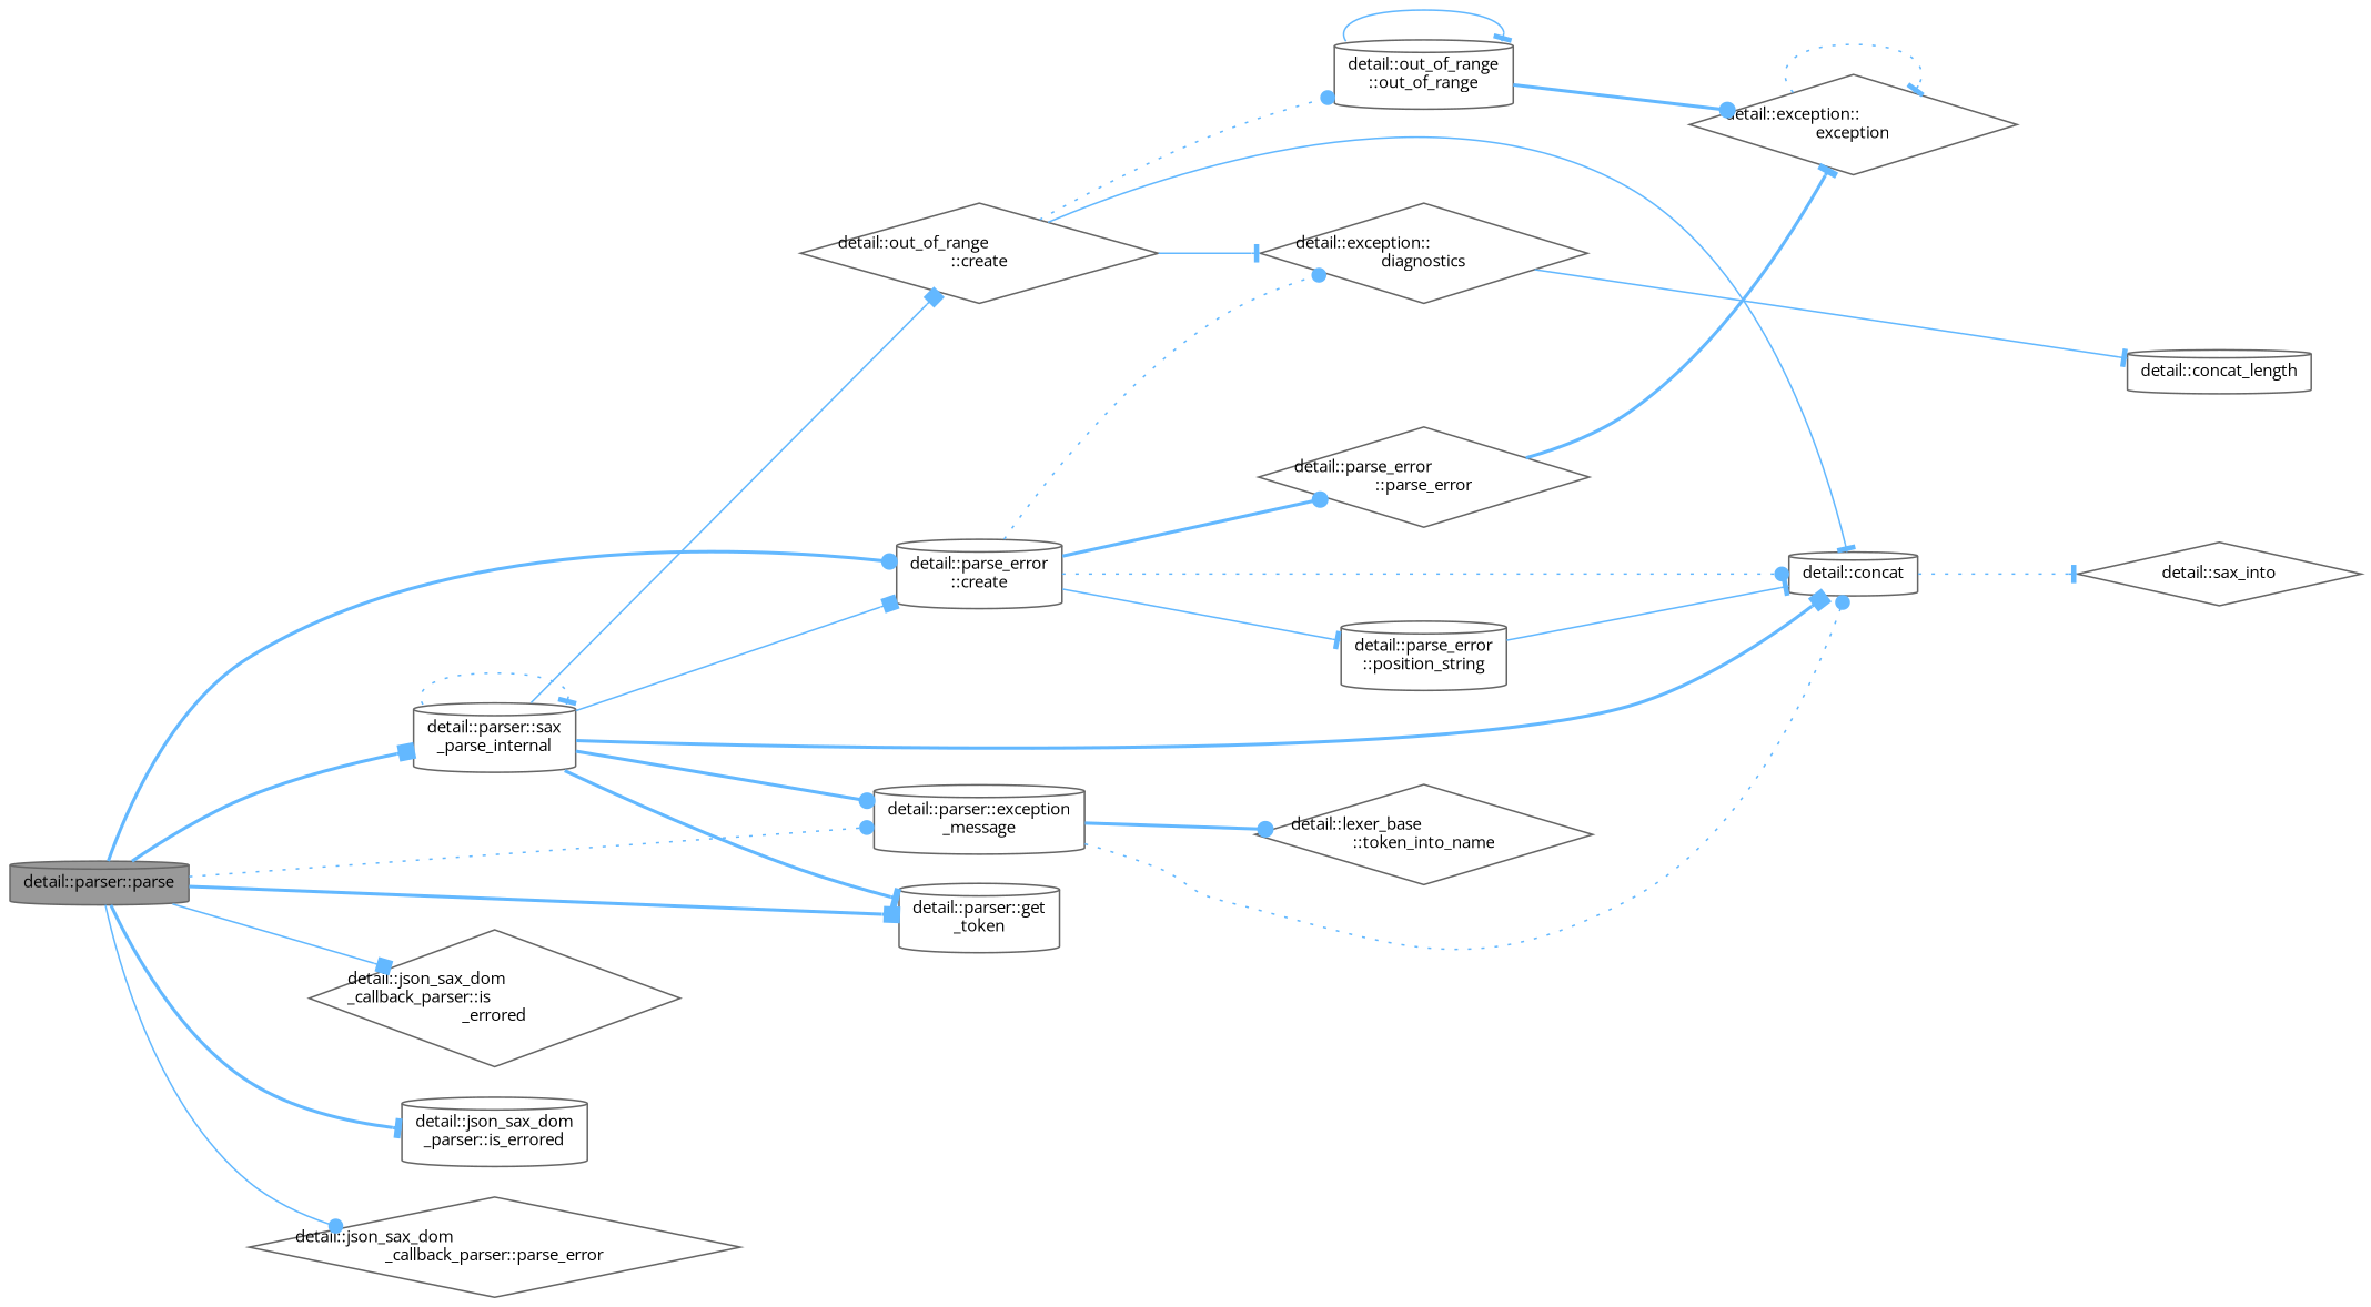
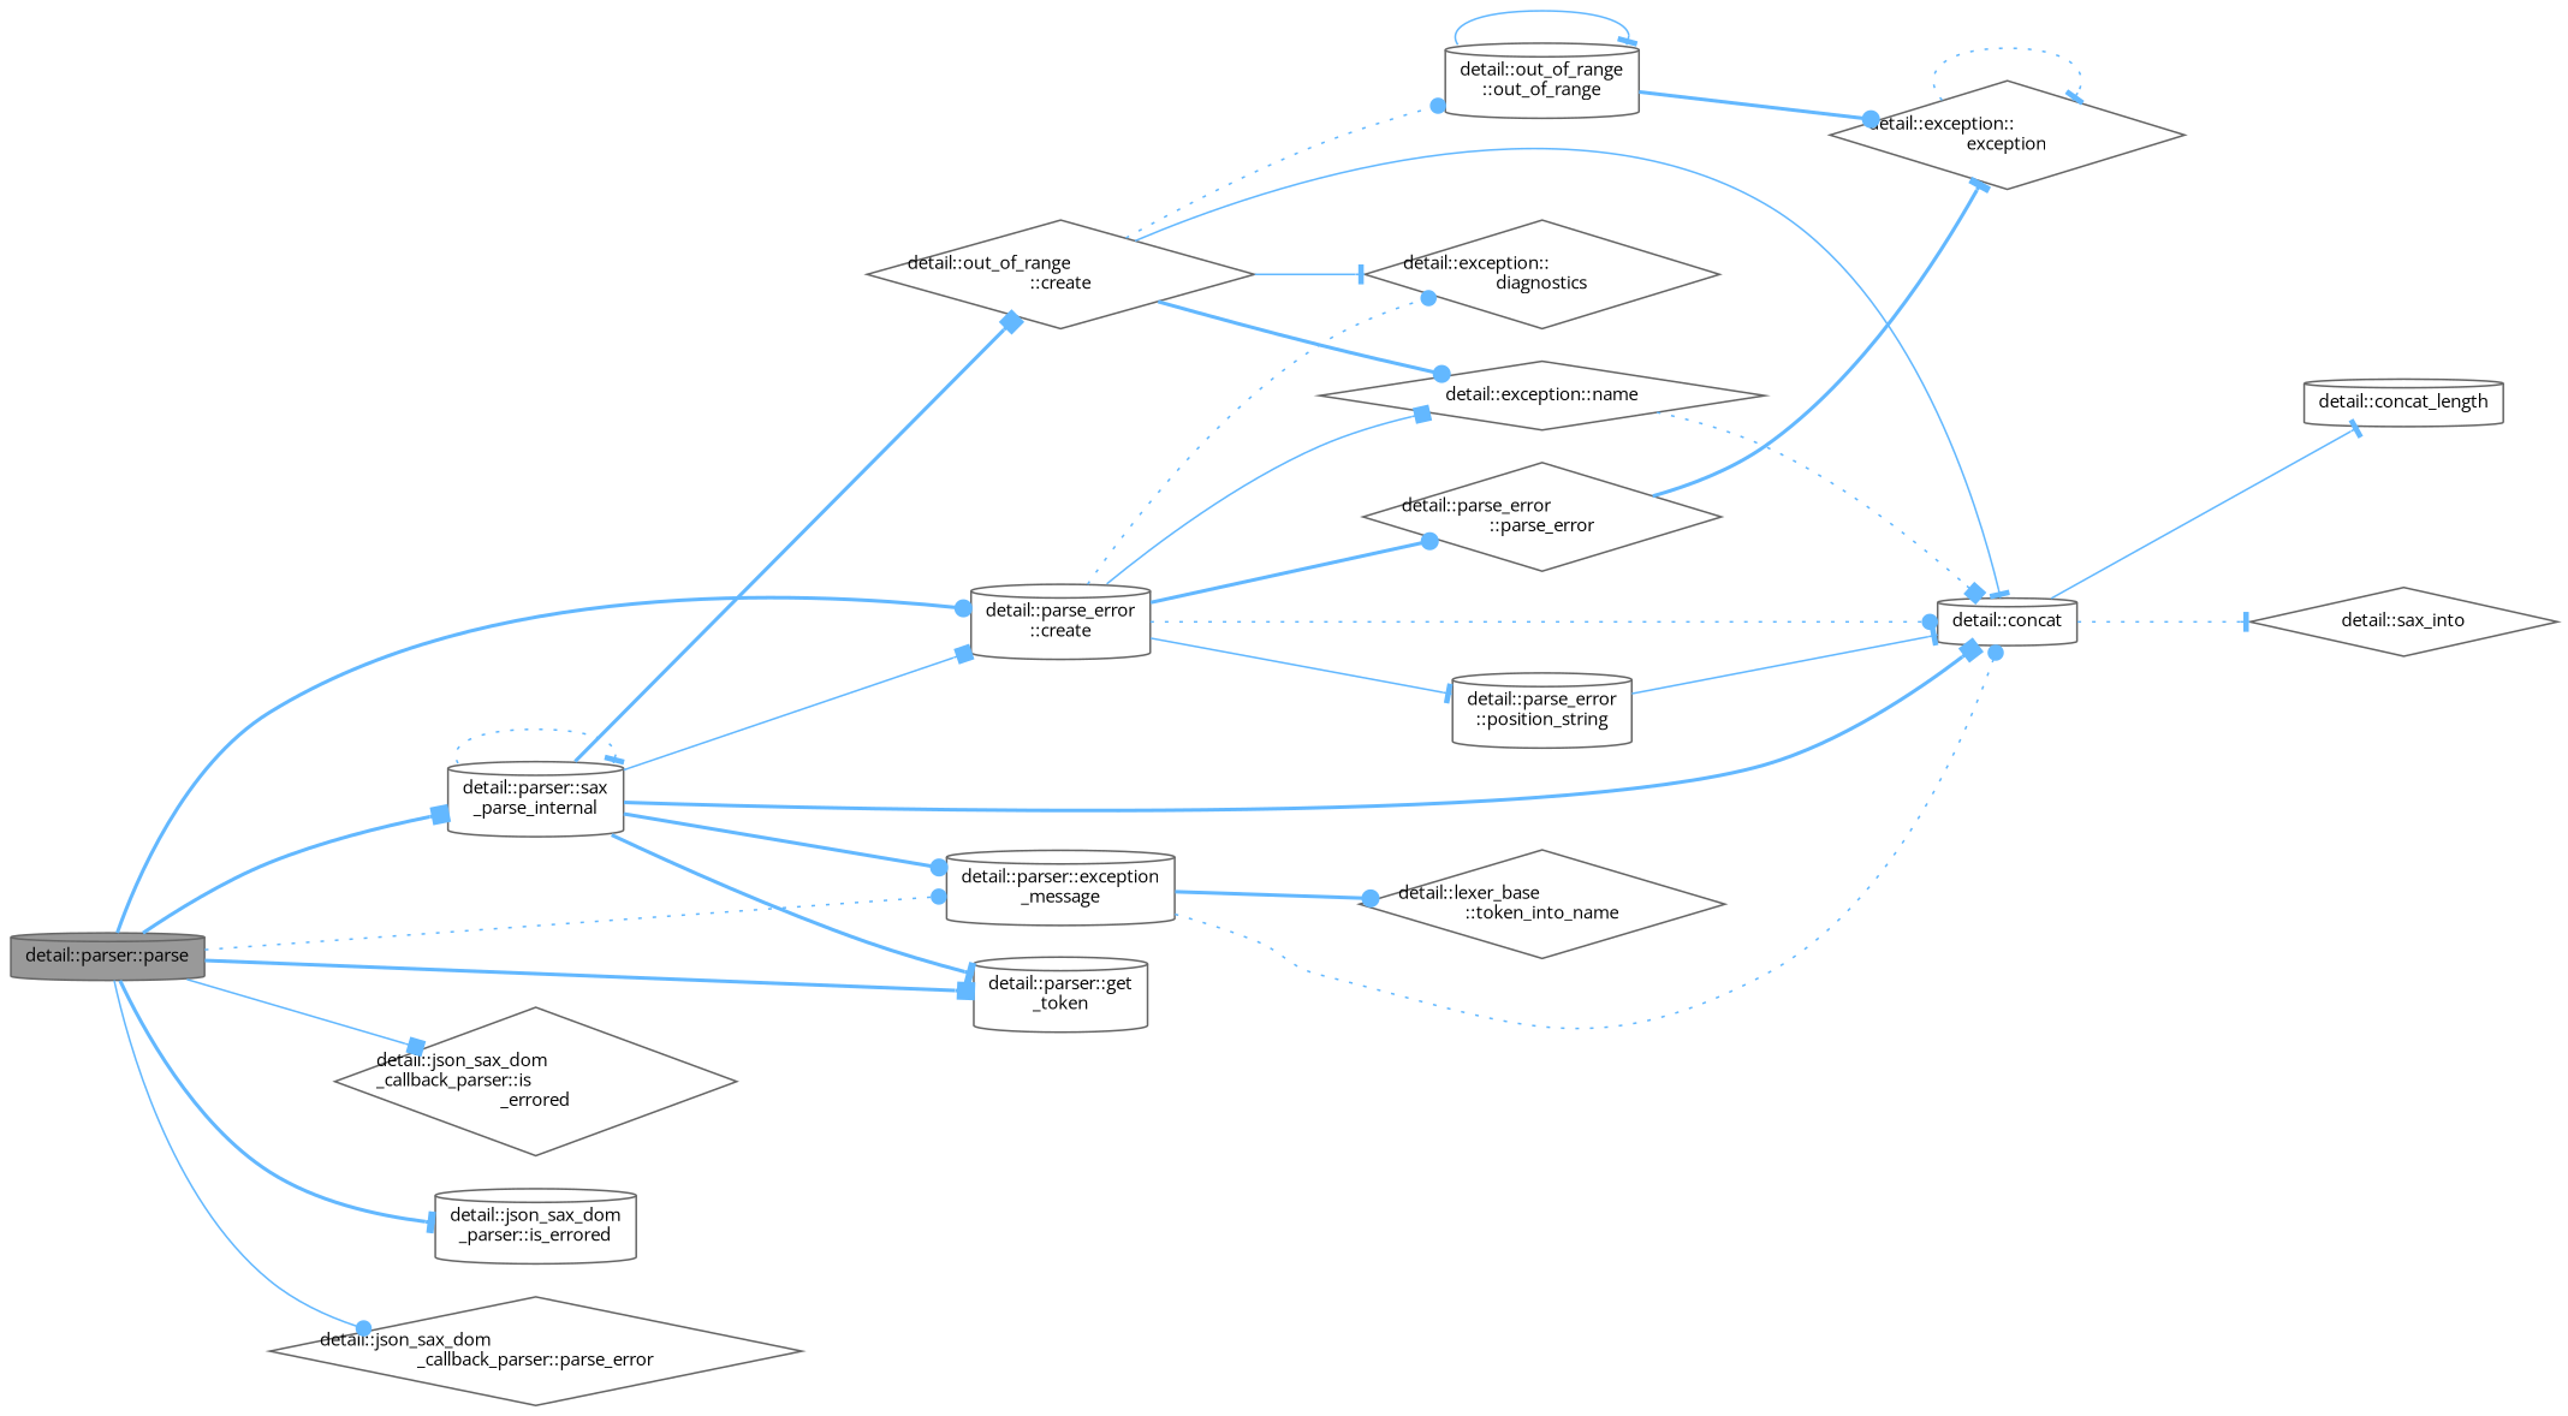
  digraph {
    fontname="Open Sans"
    rankdir=LR
    node [color=grey40 fillcolor=white fontname="Open Sans" fontsize=10 shape=cylinder style=filled]
    edge [arrowhead=dot color=steelblue1 fontname="Open Sans" fontsize=10 labelfontname=Helvetica labelfontsize=10 style=bold]
    n1 [color=gray40 fillcolor=grey60 fontcolor=black height=0.2 label="detail::parser::parse" width=0.4]
    n2 [height=0.2 label="detail::parse_error\l::create" width=0.4]
    n3 [height=0.2 label="detail::parser::exception\l_message" width=0.4]
    n4 [height=0.2 label="detail::parser::get\l_token" width=0.4]
    n5 [height=0.2 label="detail::json_sax_dom\l_callback_parser::is\l_errored" shape=diamond width=0.4]
    n6 [height=0.2 label="detail::json_sax_dom\l_parser::is_errored" width=0.4]
    n7 [height=0.2 label="detail::json_sax_dom\l_callback_parser::parse_error" shape=diamond width=0.4]
    n8 [height=0.2 label="detail::parser::sax\l_parse_internal" width=0.4]
    n9 [height=0.2 label="detail::concat" width=0.4]
    n10 [height=0.2 label="detail::exception::\ldiagnostics" shape=diamond width=0.4]
+   n11 [height=0.2 label="detail::exception::name" shape=diamond width=0.4]
    n12 [height=0.2 label="detail::parse_error\l::parse_error" shape=diamond width=0.4]
    n13 [height=0.2 label="detail::parse_error\l::position_string" width=0.4]
    n14 [height=0.2 label="detail::lexer_base\l::token_into_name" shape=diamond width=0.4]
    n15 [height=0.2 label="detail::out_of_range\l::create" shape=diamond width=0.4]
    n16 [height=0.2 label="detail::sax_into" shape=diamond width=0.4]
    n17 [height=0.2 label="detail::concat_length" width=0.4]
    n18 [height=0.2 label="detail::exception::\lexception" shape=diamond width=0.4]
    n19 [height=0.2 label="detail::out_of_range\l::out_of_range" width=0.4]
    n1 -> n2
    n1 -> n3 [style=dotted]
    n1 -> n4 [arrowhead=box]
    n1 -> n5 [arrowhead=box style=solid]
    n1 -> n6 [arrowhead=tee]
    n1 -> n7 [style=solid]
    n1 -> n8 [arrowhead=box]
    n2 -> n9 [style=dotted]
    n2 -> n10 [style=dotted]
+   n2 -> n11 [arrowhead=box style=solid]
    n2 -> n12
    n2 -> n13 [arrowhead=tee style=solid]
    n3 -> n9 [style=dotted]
    n3 -> n14
    n8 -> n2 [arrowhead=box style=solid]
    n8 -> n3
    n8 -> n4 [arrowhead=tee]
    n8 -> n8 [arrowhead=tee style=dotted]
    n8 -> n9 [arrowhead=box]
-   n8 -> n15 [arrowhead=box style=solid]
+   n8 -> n15 [arrowhead=box]
    n9 -> n16 [arrowhead=tee style=dotted]
-   n10 -> n17 [arrowhead=tee style=solid]
+   n9 -> n17 [arrowhead=tee style=solid]
+   n11 -> n9 [arrowhead=box style=dotted]
    n12 -> n18 [arrowhead=tee]
    n13 -> n9 [arrowhead=tee style=solid]
    n15 -> n9 [arrowhead=tee style=solid]
    n15 -> n10 [arrowhead=tee style=solid]
+   n15 -> n11
    n15 -> n19 [style=dotted]
    n18 -> n18 [arrowhead=tee style=dotted]
    n19 -> n18
    n19 -> n19 [arrowhead=tee style=solid]
  }
